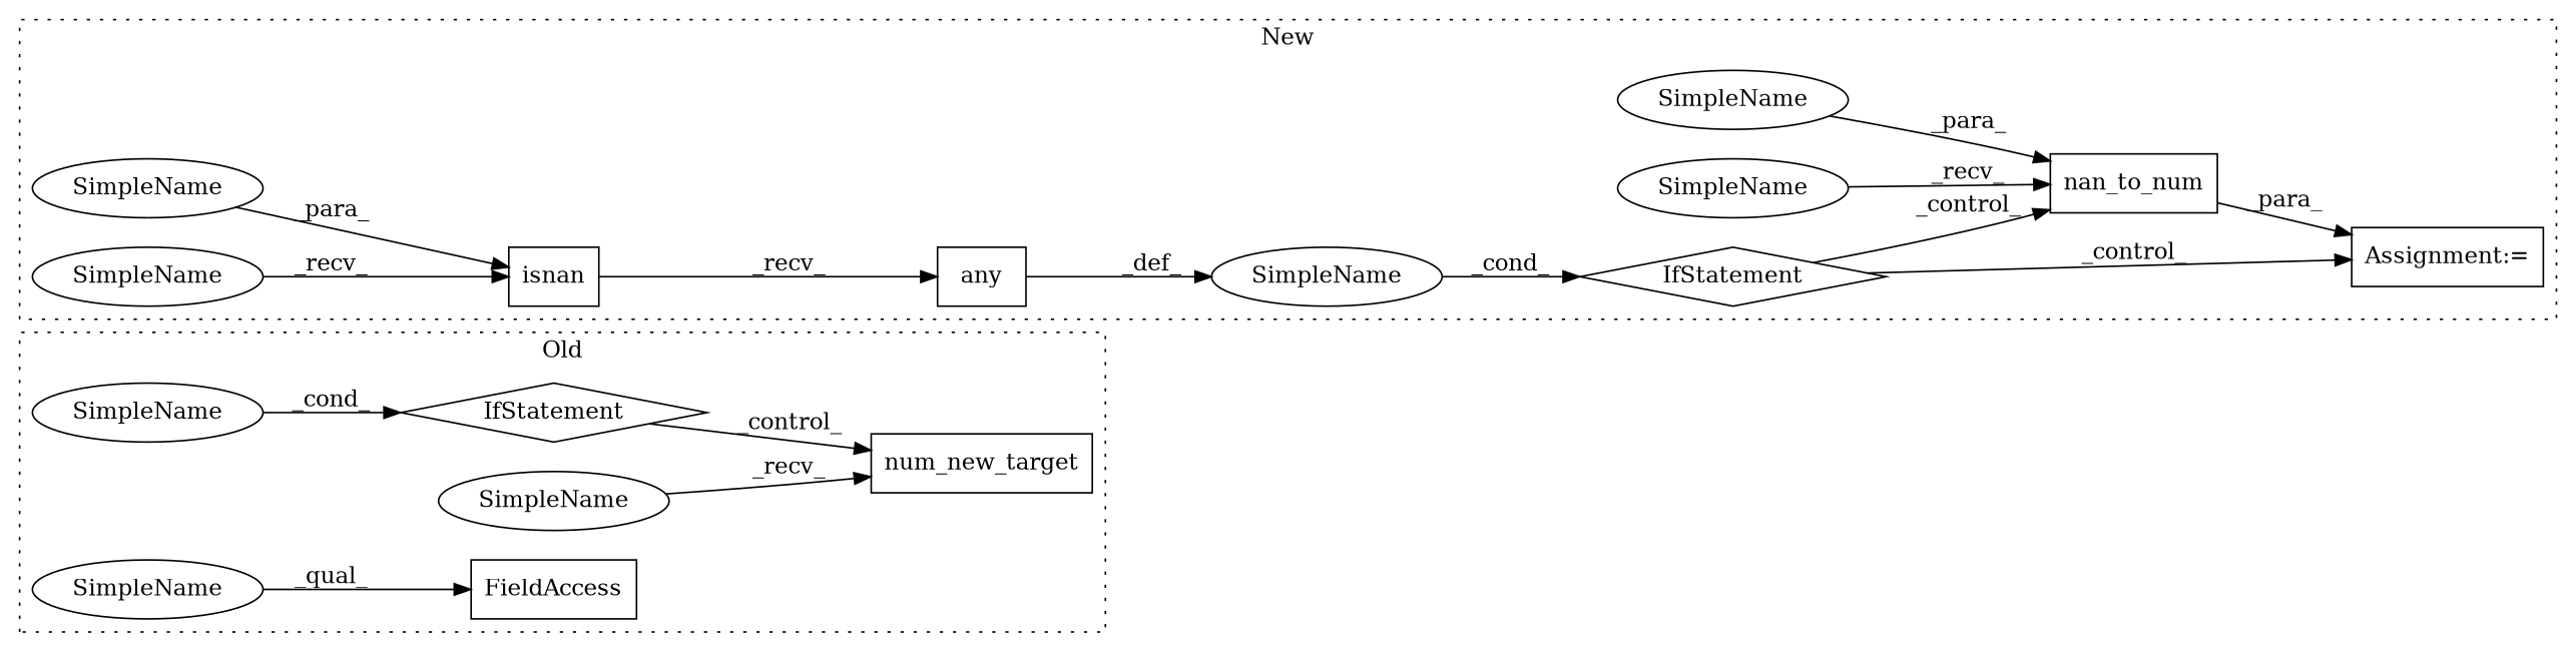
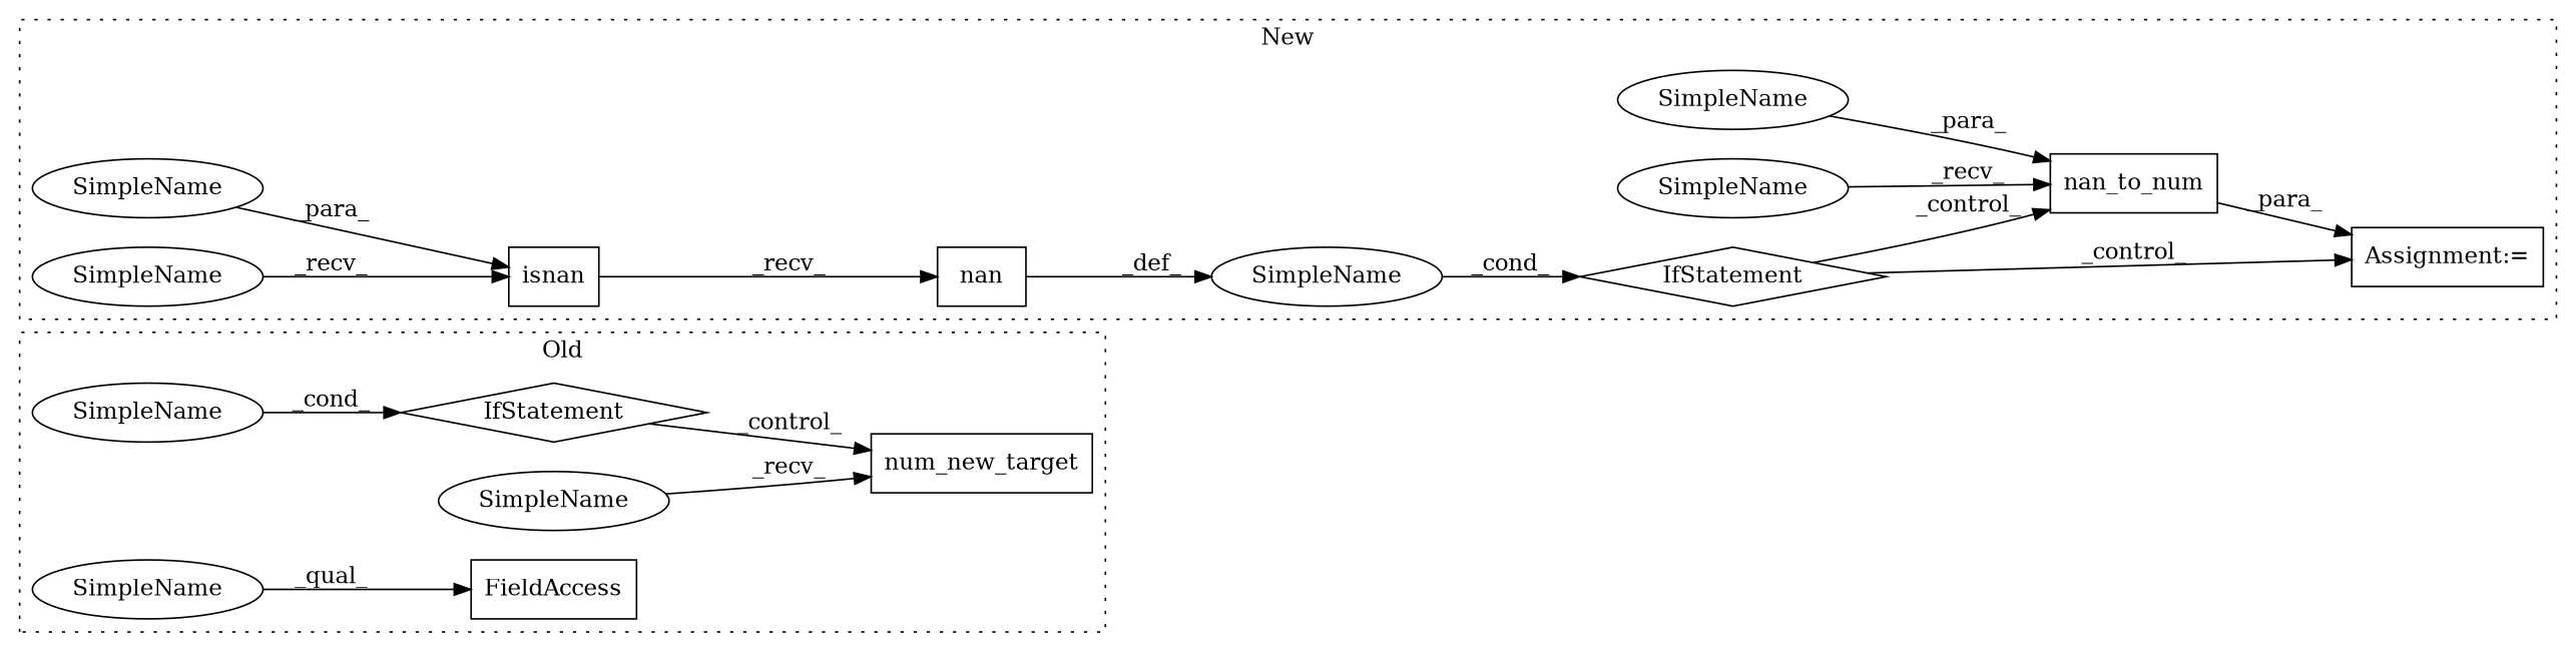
  digraph {
    rankdir=LR
    node [a=42 l=5 s=1962 shape=ellipse]
    n1 [a=25 l="4,2" label=IfStatement s="1897,1914" shape=diamond]
    n2 [a=32 l=21 label=num_new_target s=1929 shape=box]
    n3 [a=22 l=15 label=FieldAccess shape=box]
    n4 [l=13 label=SimpleName s=1901]
    n5 [l=4 label=SimpleName s=1924]
    n6 [l=4 label=SimpleName]
    n7 [a=32 l="11,1" label=nan_to_num s="3526,3540" shape=box]
    n8 [a=7 l=1 label="Assignment:=" s=3519 shape=box]
    n9 [a=25 l="4,2" label=IfStatement s="3480,3506" shape=diamond]
    n10 [label=SimpleName l="" s=""]
    n11 [a=32 l="6,1" label=isnan s="3490,3499" shape=box]
-   n12 [a=32 label=any s=3501 shape=box]
+   n12 [a=32 label=nan s=3501 shape=box]
    n13 [l=3 label=SimpleName s=3496]
    n14 [l=3 label=SimpleName s=3537]
    n15 [label=SimpleName s=3520]
    n16 [label=SimpleName s=3484]
    subgraph cluster_1 {
      label=Old
      style=dotted
      n1
      n2
      n3
      n4
      n5
      n6
    }
    subgraph cluster_2 {
      label=New
      style=dotted
      n7
      n8
      n9
      n10
      n11
      n12
      n13
      n14
      n15
      n16
    }
    n1 -> n2 [label=_control_]
    n4 -> n1 [label=_cond_]
    n5 -> n2 [label=_recv_]
    n6 -> n3 [label=_qual_]
    n7 -> n8 [label=_para_]
    n9 -> n7 [label=_control_]
    n9 -> n8 [label=_control_]
    n10 -> n9 [label=_cond_]
    n11 -> n12 [label=_recv_]
    n12 -> n10 [label=_def_]
    n13 -> n11 [label=_para_]
    n14 -> n7 [label=_para_]
    n15 -> n7 [label=_recv_]
    n16 -> n11 [label=_recv_]
  }
